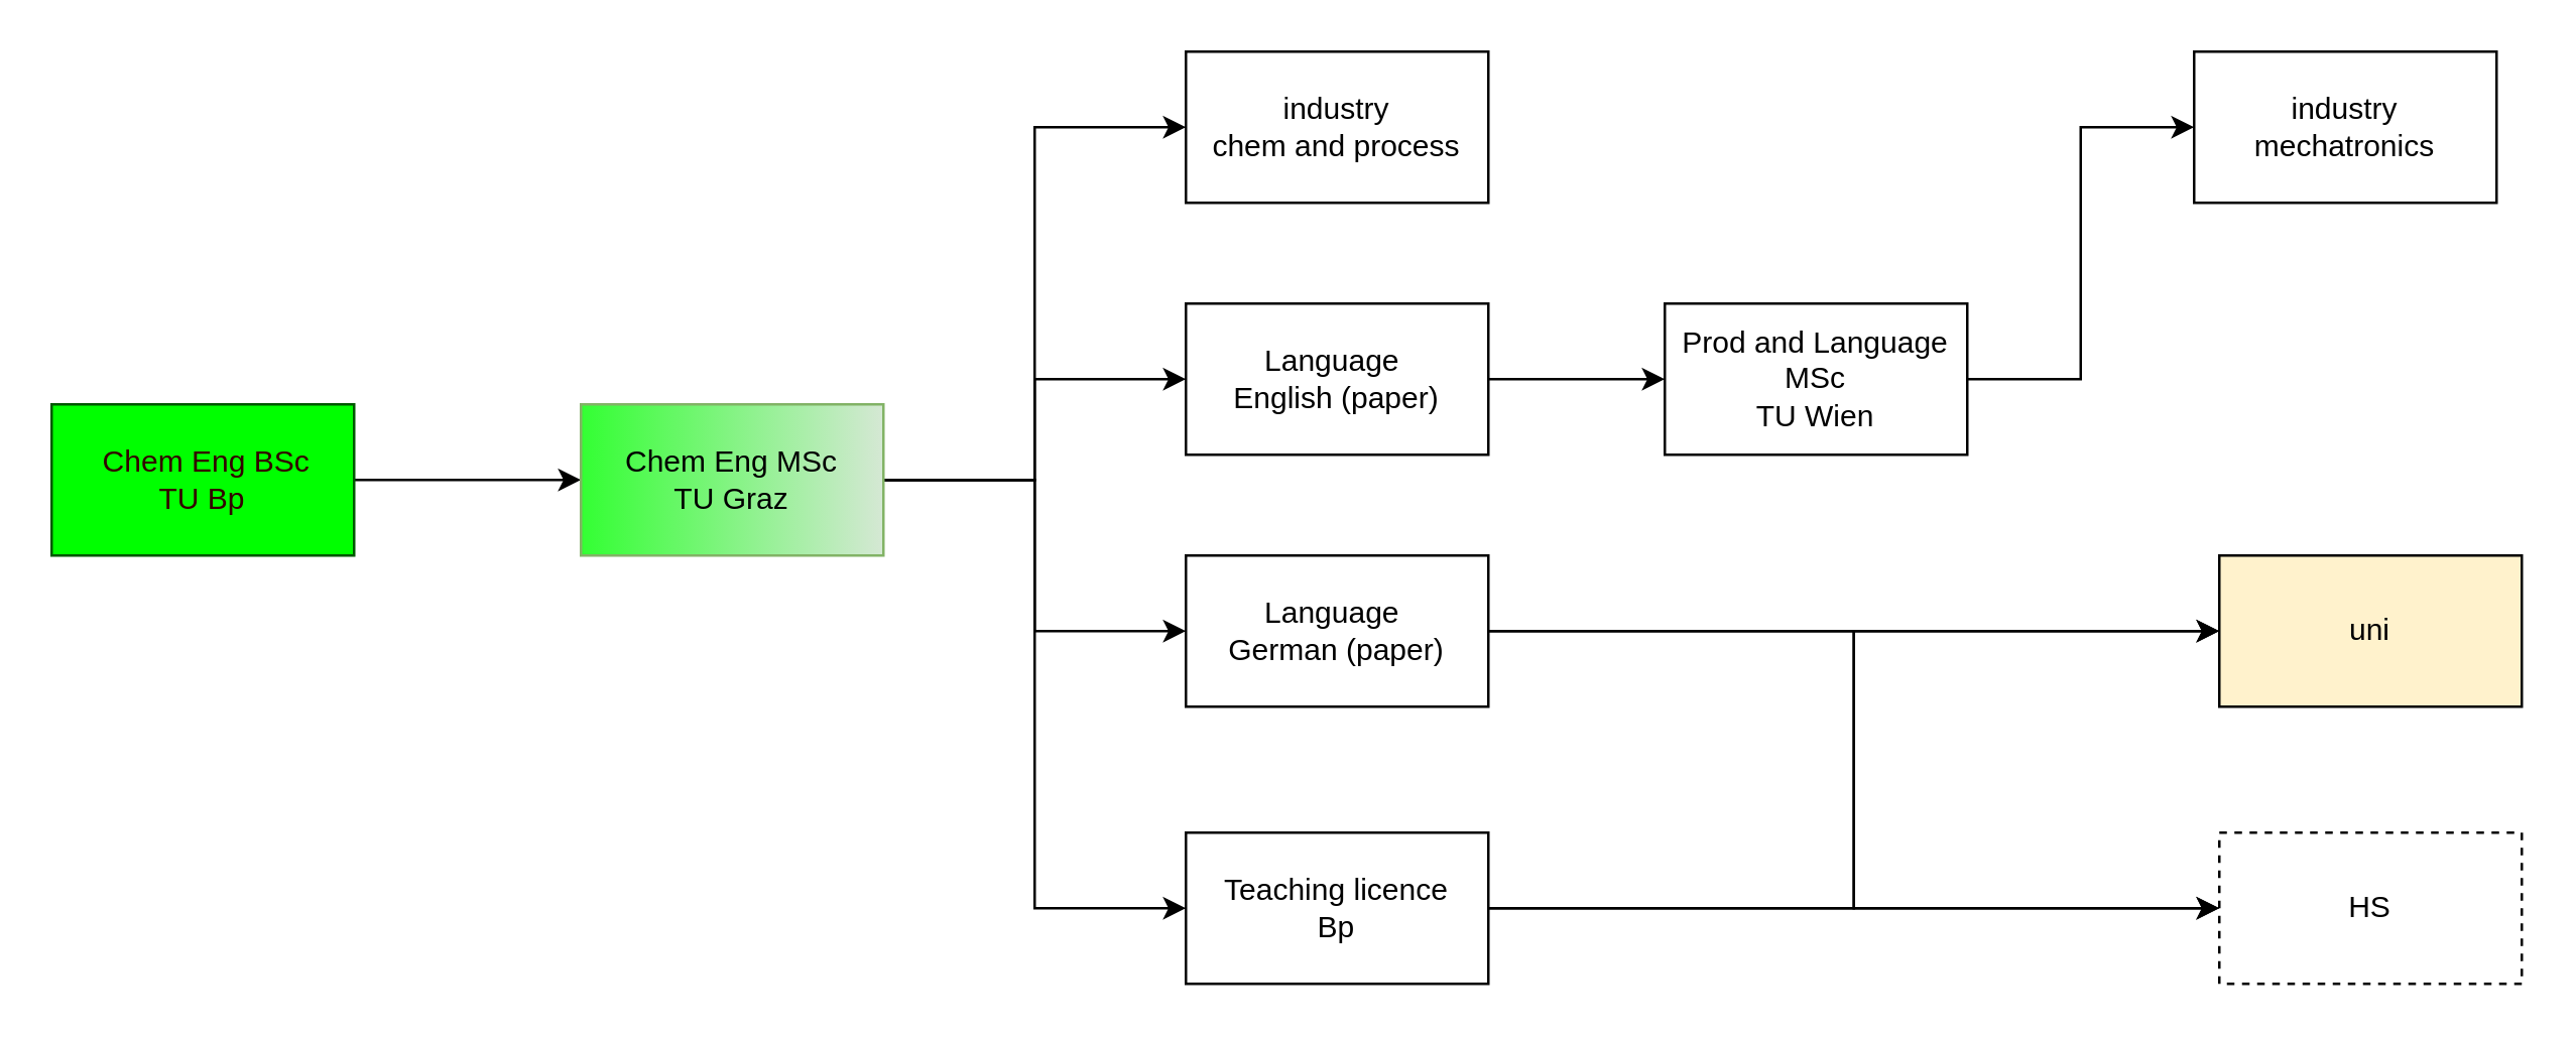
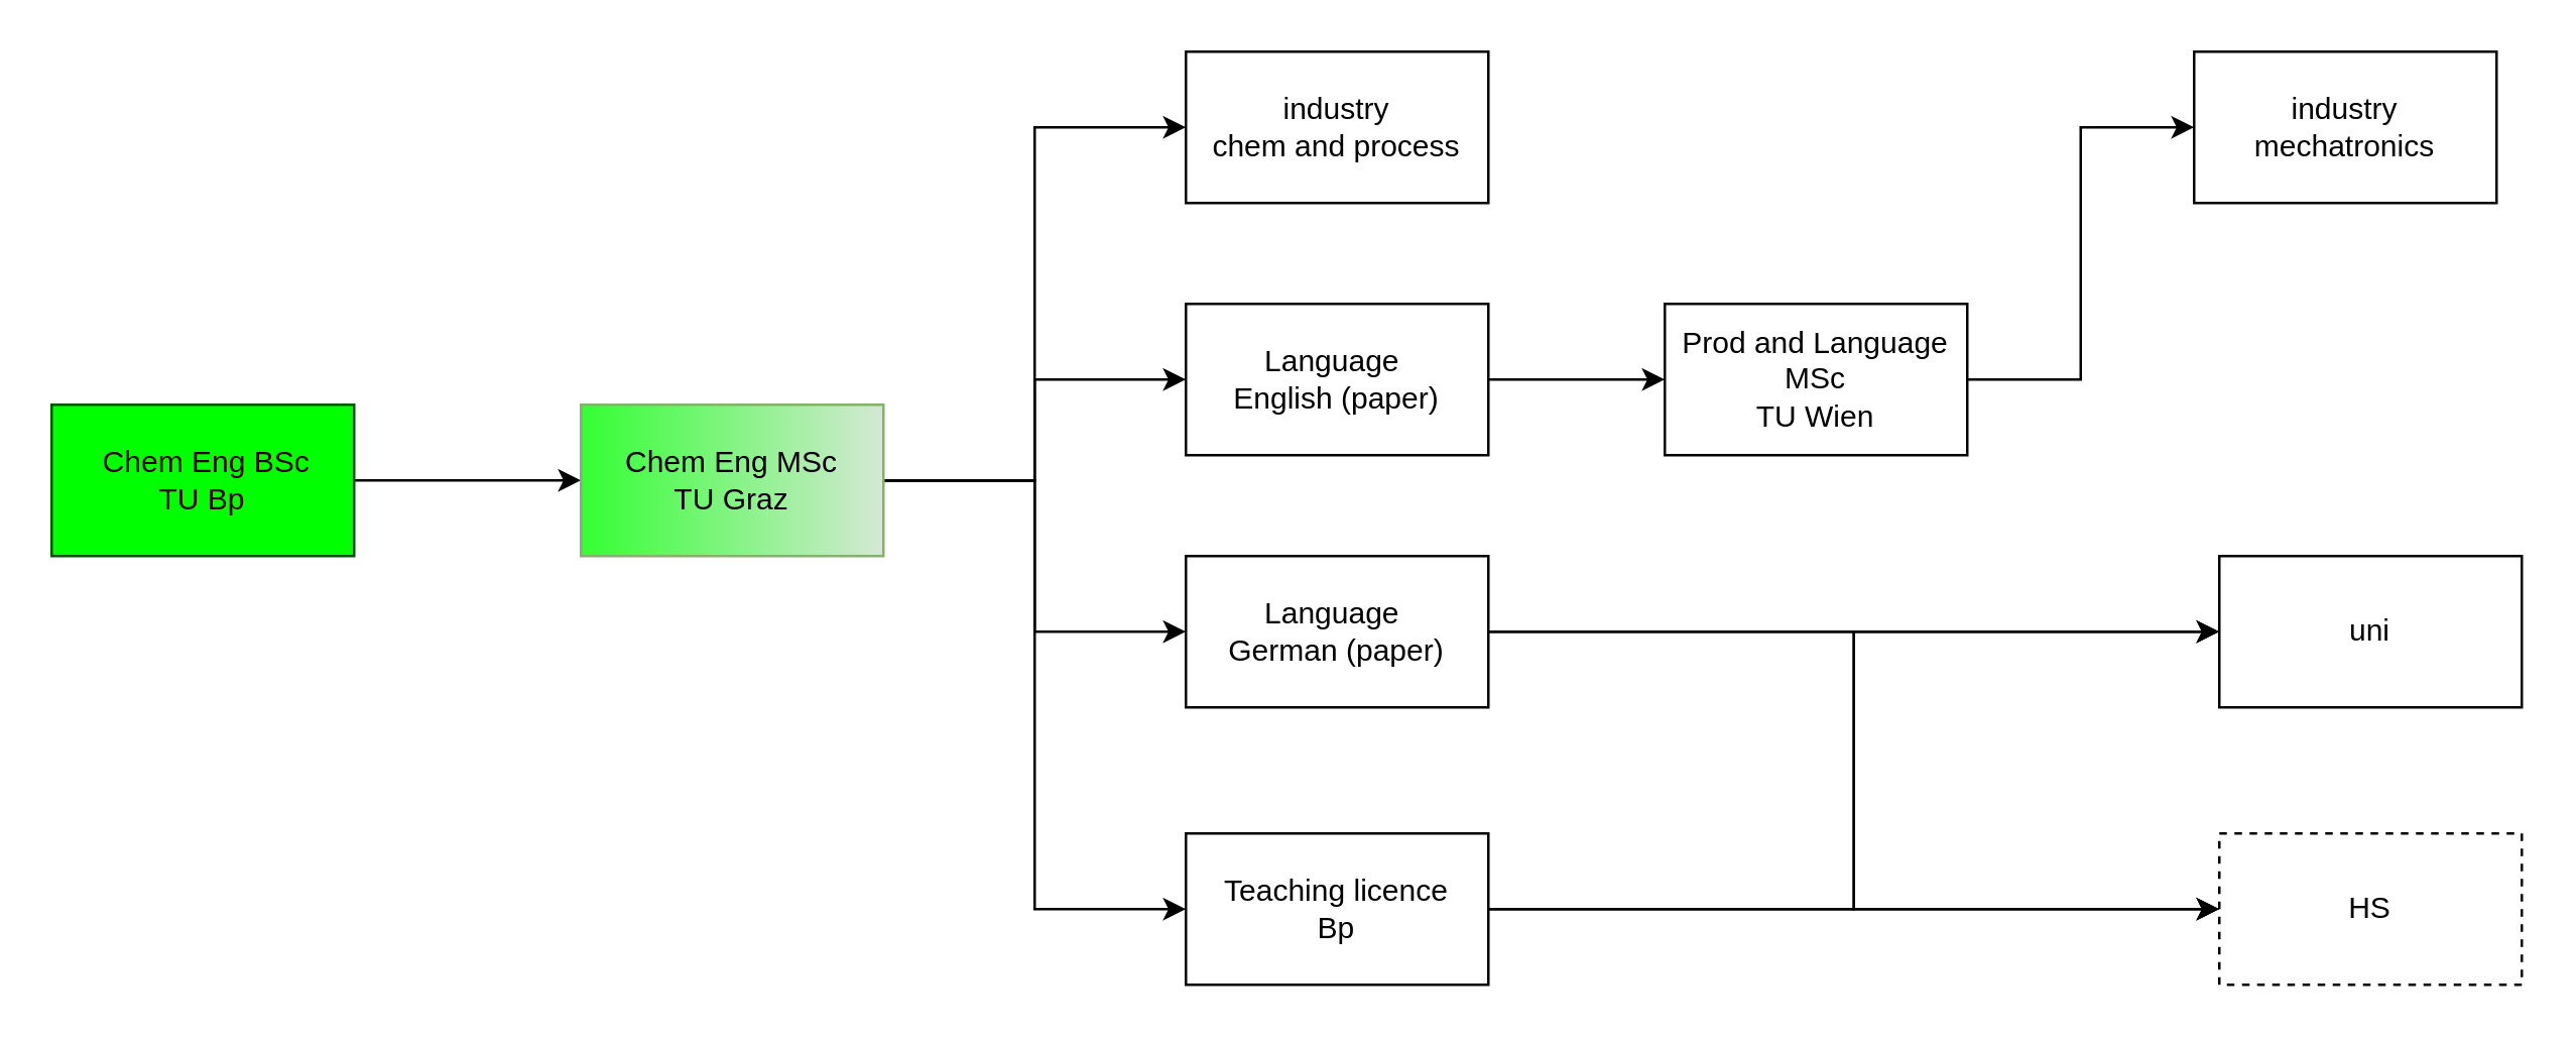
  <mxCell id="0" />
  <mxCell id="1" parent="0" />
  <mxCell id="2" value="industry&lt;br&gt;chem and process" style="rounded=0;whiteSpace=wrap;html=1;" vertex="1" parent="1"><mxGeometry x="470" y="20" width="120" height="60" as="geometry" /></mxCell>
  <mxCell id="3" value="HS" style="rounded=0;whiteSpace=wrap;html=1;dashed=1;" vertex="1" parent="1"><mxGeometry x="880" y="330" width="120" height="60" as="geometry" /></mxCell>
- <mxCell id="4" value="&lt;div&gt;uni&lt;/div&gt;" style="rounded=0;whiteSpace=wrap;html=1;fillColor=#fff2cc;" vertex="1" parent="1"><mxGeometry x="880" y="220" width="120" height="60" as="geometry" /></mxCell>
+ <mxCell id="4" value="&lt;div&gt;uni&lt;/div&gt;" style="rounded=0;whiteSpace=wrap;html=1;" vertex="1" parent="1"><mxGeometry x="880" y="220" width="120" height="60" as="geometry" /></mxCell>
  <mxCell id="5" style="edgeStyle=orthogonalEdgeStyle;rounded=0;orthogonalLoop=1;jettySize=auto;html=1;entryX=0;entryY=0.5;entryDx=0;entryDy=0;" edge="1" parent="1" source="6" target="11"><mxGeometry relative="1" as="geometry" /></mxCell>
  <mxCell id="6" value="&amp;nbsp;Chem Eng BSc&lt;br&gt;TU Bp" style="rounded=0;whiteSpace=wrap;html=1;fillColor=light-dark(#00ff00, #43ba43);strokeColor=#005700;fontColor=#330000;" vertex="1" parent="1"><mxGeometry x="20" y="160" width="120" height="60" as="geometry" /></mxCell>
  <mxCell id="7" style="edgeStyle=orthogonalEdgeStyle;rounded=0;orthogonalLoop=1;jettySize=auto;html=1;entryX=0;entryY=0.5;entryDx=0;entryDy=0;" edge="1" parent="1" source="11" target="2"><mxGeometry relative="1" as="geometry" /></mxCell>
  <mxCell id="8" style="edgeStyle=orthogonalEdgeStyle;rounded=0;orthogonalLoop=1;jettySize=auto;html=1;entryX=0;entryY=0.5;entryDx=0;entryDy=0;" edge="1" parent="1" source="11" target="19"><mxGeometry relative="1" as="geometry"><mxPoint x="390" y="270" as="targetPoint" /></mxGeometry></mxCell>
  <mxCell id="9" style="edgeStyle=orthogonalEdgeStyle;rounded=0;orthogonalLoop=1;jettySize=auto;html=1;entryX=0;entryY=0.5;entryDx=0;entryDy=0;" edge="1" parent="1" source="11" target="16"><mxGeometry relative="1" as="geometry" /></mxCell>
  <mxCell id="10" style="edgeStyle=orthogonalEdgeStyle;rounded=0;orthogonalLoop=1;jettySize=auto;html=1;entryX=0;entryY=0.5;entryDx=0;entryDy=0;" edge="1" parent="1" source="11" target="22"><mxGeometry relative="1" as="geometry" /></mxCell>
  <mxCell id="11" value="Chem Eng MSc&lt;br&gt;TU Graz" style="rounded=0;whiteSpace=wrap;html=1;gradientDirection=west;fillColor=#d5e8d4;strokeColor=#82b366;gradientColor=#33FF33;" vertex="1" parent="1"><mxGeometry x="230" y="160" width="120" height="60" as="geometry" /></mxCell>
  <mxCell id="12" value="industry&lt;br&gt;mechatronics" style="rounded=0;whiteSpace=wrap;html=1;" vertex="1" parent="1"><mxGeometry x="870" y="20" width="120" height="60" as="geometry" /></mxCell>
  <mxCell id="13" style="edgeStyle=orthogonalEdgeStyle;rounded=0;orthogonalLoop=1;jettySize=auto;html=1;entryX=0;entryY=0.5;entryDx=0;entryDy=0;" edge="1" parent="1" source="14" target="12"><mxGeometry relative="1" as="geometry" /></mxCell>
  <mxCell id="14" value="Prod and Language MSc&lt;br&gt;TU Wien" style="rounded=0;whiteSpace=wrap;html=1;" vertex="1" parent="1"><mxGeometry x="660" y="120" width="120" height="60" as="geometry" /></mxCell>
  <mxCell id="15" style="edgeStyle=orthogonalEdgeStyle;rounded=0;orthogonalLoop=1;jettySize=auto;html=1;entryX=0;entryY=0.5;entryDx=0;entryDy=0;" edge="1" parent="1" source="16" target="14"><mxGeometry relative="1" as="geometry" /></mxCell>
  <mxCell id="16" value="Language&amp;nbsp;&lt;br&gt;English (paper)" style="rounded=0;whiteSpace=wrap;html=1;" vertex="1" parent="1"><mxGeometry x="470" y="120" width="120" height="60" as="geometry" /></mxCell>
  <mxCell id="17" style="edgeStyle=orthogonalEdgeStyle;rounded=0;orthogonalLoop=1;jettySize=auto;html=1;entryX=0;entryY=0.5;entryDx=0;entryDy=0;" edge="1" parent="1" source="19" target="4"><mxGeometry relative="1" as="geometry" /></mxCell>
  <mxCell id="18" style="edgeStyle=orthogonalEdgeStyle;rounded=0;orthogonalLoop=1;jettySize=auto;html=1;entryX=0;entryY=0.5;entryDx=0;entryDy=0;" edge="1" parent="1" source="19" target="3"><mxGeometry relative="1" as="geometry" /></mxCell>
  <mxCell id="19" value="Language&amp;nbsp;&lt;br&gt;German (paper)" style="rounded=0;whiteSpace=wrap;html=1;" vertex="1" parent="1"><mxGeometry x="470" y="220" width="120" height="60" as="geometry" /></mxCell>
  <mxCell id="20" style="edgeStyle=orthogonalEdgeStyle;rounded=0;orthogonalLoop=1;jettySize=auto;html=1;entryX=0;entryY=0.5;entryDx=0;entryDy=0;" edge="1" parent="1" source="22" target="4"><mxGeometry relative="1" as="geometry" /></mxCell>
  <mxCell id="21" style="edgeStyle=orthogonalEdgeStyle;rounded=0;orthogonalLoop=1;jettySize=auto;html=1;entryX=0;entryY=0.5;entryDx=0;entryDy=0;" edge="1" parent="1" source="22" target="3"><mxGeometry relative="1" as="geometry"><mxPoint x="870" y="360" as="targetPoint" /></mxGeometry></mxCell>
  <mxCell id="22" value="Teaching licence&lt;div&gt;Bp&lt;/div&gt;" style="rounded=0;whiteSpace=wrap;html=1;" vertex="1" parent="1"><mxGeometry x="470" y="330" width="120" height="60" as="geometry" /></mxCell>
